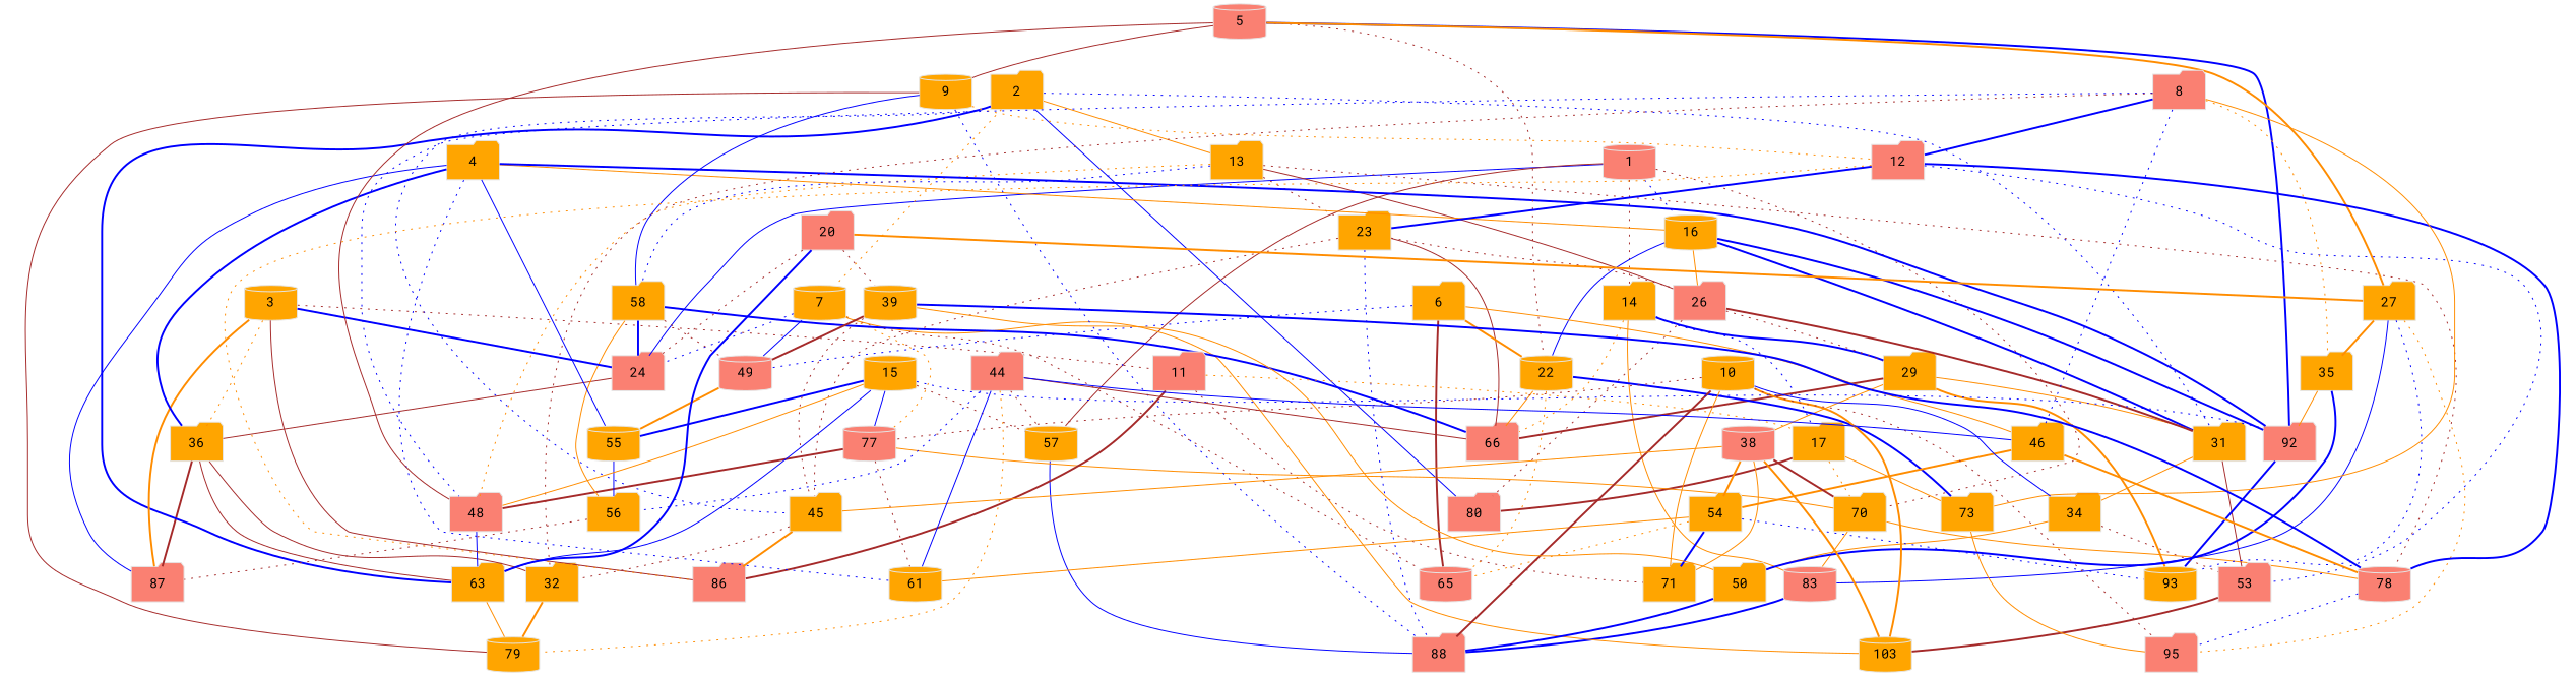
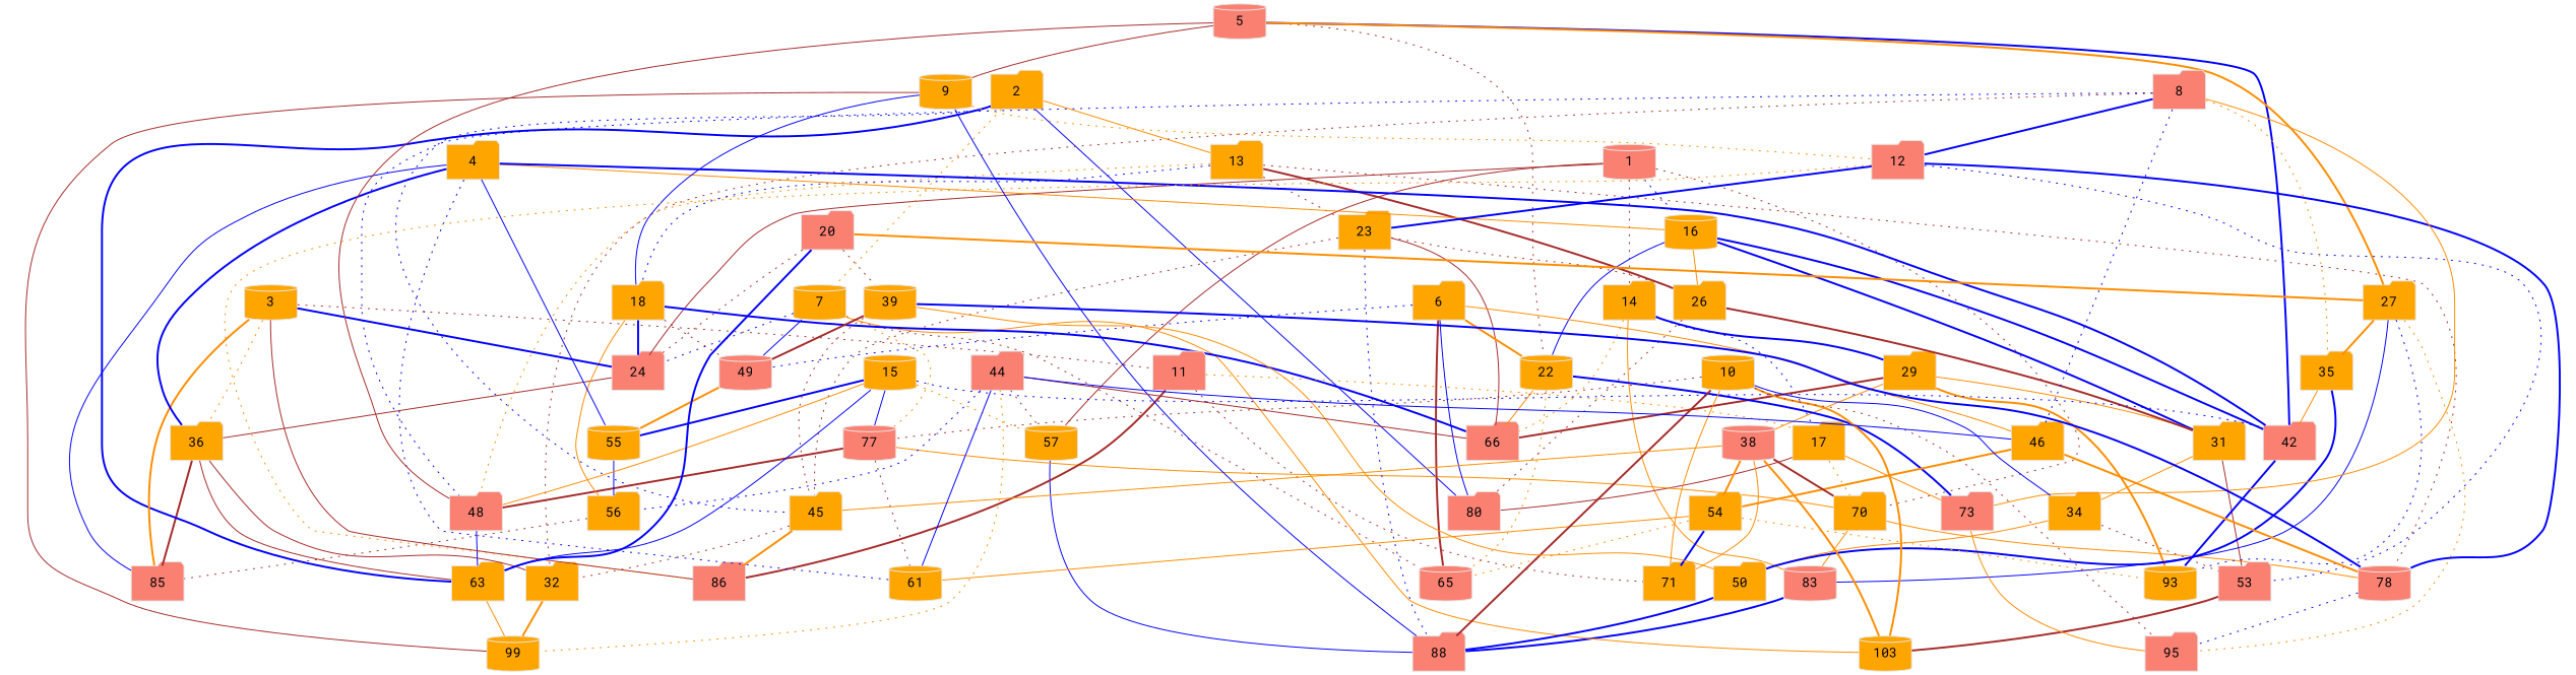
  graph {
    fontname="Roboto Mono"
    node [color=gray90 fillcolor=orange fontname="Roboto Mono" shape=folder style=filled]
    edge [color=blue fontname="Roboto Mono" style=dotted]
    1 [fillcolor=salmon shape=cylinder super="+89"]
    14 [super="+59"]
    16 [shape=cylinder super="+21"]
    24 [fillcolor=salmon super="+33"]
    57 [shape=cylinder]
    70 [super="+75"]
    17 [super="+25"]
    29 [super="+60"]
    66 [fillcolor=salmon super="+82"]
    83 [fillcolor=salmon shape=cylinder]
    31 [super="+32"]
-   42 [fillcolor=salmon super="+43" label=92]
+   42 [fillcolor=salmon super="+43"]
    22 [shape=cylinder super="+69"]
-   26 [fillcolor=salmon super="+87"]
+   26 [super="+87"]
    36 [super="+41"]
    88 [fillcolor=salmon super="+98"]
    78 [fillcolor=salmon shape=cylinder super="+100"]
    2 [super="+58"]
    7 [shape=cylinder super="+19"]
    13 [super="+51"]
    45 [super="+94"]
    63 [super="+77"]
    80 [fillcolor=salmon]
    49 [fillcolor=salmon shape=cylinder super="+96"]
    65 [fillcolor=salmon shape=cylinder]
    n26 [fillcolor=salmon label=77 shape=cylinder super="+67"]
    103 [shape=cylinder]
    48 [fillcolor=salmon super="+76"]
-   18 [super="+62" label=58]
+   18 [super="+62"]
    23 [super="+37"]
    34
    53 [fillcolor=salmon]
    86 [fillcolor=salmon]
    n34 [label=32]
-   79 [shape=cylinder]
+   79 [shape=cylinder label=99]
    3 [shape=cylinder super="+52"]
    11 [fillcolor=salmon super="+81"]
-   85 [fillcolor=salmon label=87]
+   85 [fillcolor=salmon]
    71
    4 [super="+90"]
    55 [shape=cylinder]
    61 [shape=cylinder]
    93 [shape=cylinder]
    56
    5 [fillcolor=salmon shape=cylinder super="+91"]
    9 [shape=cylinder super="+28"]
    27 [super="+40"]
    12 [fillcolor=salmon super="+84"]
-   73
+   73 [fillcolor=salmon]
    35
    95 [fillcolor=salmon]
    6 [super="+74"]
    46 [super="+97"]
    54 [super="+68"]
    8 [fillcolor=salmon super="+99"]
    50
    10 [shape=cylinder super="+102"]
    38 [fillcolor=salmon shape=cylinder super="+64"]
    15 [shape=cylinder super="+30"]
    20 [fillcolor=salmon]
    39 [shape=cylinder super="+101"]
    44 [fillcolor=salmon super="+92"]
    1 -- 14 [color=brown weight=2]
    1 -- 16
-   1 -- 24 [style=solid]
+   1 -- 24 [color=brown style=solid]
    1 -- 57 [color=brown style=solid]
    1 -- 70 [color=brown]
    14 -- 17
    14 -- 29 [style=bold]
    14 -- 66 [color=darkorange]
    14 -- 83 [color=darkorange style=solid]
    16 -- 31 [style=bold]
    16 -- 42 [style=bold]
    16 -- 22 [style=solid]
    16 -- 26 [color=darkorange style=solid]
    24 -- 36 [color=brown style=solid]
    57 -- 88 [style=solid]
    70 -- 83 [color=darkorange style=solid]
    70 -- 78 [color=darkorange style=solid]
    17 -- 70 [color=darkorange]
-   17 -- 80 [color=brown style=bold]
+   17 -- 80 [color=brown style=solid]
    17 -- 73 [color=darkorange style=solid]
    29 -- 66 [color=brown style=bold]
    29 -- 31 [color=darkorange style=solid]
    29 -- 93 [color=darkorange style=bold]
    29 -- 38 [color=darkorange style=solid]
    83 -- 88 [style=bold]
    31 -- 34 [color=darkorange style=solid]
    31 -- 53 [color=brown style=solid]
    42 -- 93 [style=bold]
    22 -- 66 [color=darkorange style=solid]
    22 -- 65 [color=darkorange]
    22 -- 73 [style=bold]
-   26 -- 29 [color=brown]
    26 -- 31 [color=brown style=bold]
    26 -- 80 [color=brown]
    36 -- 63 [color=brown style=solid]
    36 -- n34 [color=brown style=solid]
    36 -- 85 [color=brown style=bold]
    78 -- 95
-   2 -- 31
    2 -- 7 [color=darkorange]
    2 -- 13 [color=darkorange style=solid]
    2 -- 45
    2 -- 63 [style=bold]
    2 -- 80 [style=solid]
    7 -- 24
    7 -- 49 [style=solid]
    7 -- 65 [color=brown]
    7 -- n26 [color=darkorange]
    7 -- 103 [color=darkorange style=solid]
-   13 -- 26 [color=brown style=solid]
+   13 -- 26 [color=brown style=bold]
    13 -- 78 [color=brown]
    13 -- 48 [color=darkorange]
    13 -- 18
    13 -- 23 [color=brown]
    45 -- 86 [color=darkorange style=bold]
    45 -- n34 [color=brown]
    63 -- 79 [color=darkorange style=solid]
    49 -- 55 [color=darkorange style=bold]
    n26 -- 70 [color=darkorange style=solid]
    n26 -- 48 [color=brown style=bold]
    n26 -- 61 [color=brown]
    48 -- 63 [style=solid]
    18 -- 24 [style=bold]
    18 -- 66 [style=bold]
    18 -- 49 [color=brown]
    18 -- 56 [color=darkorange style=solid]
    23 -- 66 [color=brown style=solid]
    23 -- 26 [color=brown]
    23 -- 88
    23 -- 45 [color=brown]
    34 -- 53 [color=brown]
    34 -- 50 [color=darkorange style=solid]
    53 -- 103 [color=brown style=bold]
    n34 -- 79 [color=darkorange style=bold]
    3 -- 24 [style=bold]
    3 -- 36 [color=darkorange]
    3 -- 86 [color=brown style=solid]
    3 -- 11 [color=brown weight=2]
    3 -- 85 [color=darkorange style=bold]
    11 -- 17 [color=darkorange weight=2]
    11 -- 86 [color=brown style=bold]
    11 -- 71 [color=brown]
    4 -- 16 [color=darkorange style=solid]
    4 -- 42 [style=bold]
    4 -- 36 [style=bold]
    4 -- 85 [style=solid]
    4 -- 55 [style=solid]
    4 -- 61
    55 -- 56 [style=solid]
    56 -- 85 [color=brown]
    5 -- 42 [style=bold]
    5 -- 22 [color=brown]
    5 -- 48 [color=brown style=solid]
    5 -- 9 [color=brown style=solid weight=2]
    5 -- 27 [color=darkorange style=bold]
-   9 -- 88
+   9 -- 88 [style=solid]
    9 -- 18 [style=solid]
    9 -- 79 [color=brown style=solid]
    9 -- 12 [color=darkorange]
    27 -- 83 [style=solid]
    27 -- 93
    27 -- 35 [color=darkorange style=bold]
    27 -- 95 [color=darkorange]
    12 -- 78 [style=bold]
    12 -- 23 [style=bold]
    12 -- 53
    12 -- 86 [color=darkorange]
    73 -- 95 [color=darkorange style=solid]
    35 -- 42 [color=darkorange style=solid]
    35 -- 50 [style=bold]
    6 -- 22 [color=darkorange style=bold]
+   6 -- 80 [style=solid]
    6 -- 49
    6 -- 65 [color=brown style=bold]
    6 -- 46 [color=darkorange style=solid weight=2]
    46 -- 78 [color=darkorange style=bold]
    46 -- 54 [color=darkorange style=bold]
    54 -- 65 [color=darkorange]
    54 -- 71 [style=bold]
    54 -- 61 [color=darkorange style=solid]
-   54 -- 93
+   54 -- 93 [color=darkorange]
    8 -- 48
    8 -- n34 [color=brown]
    8 -- 12 [style=bold]
    8 -- 73 [color=darkorange style=solid]
    8 -- 35 [color=darkorange]
    8 -- 46
    50 -- 88 [style=bold]
    10 -- 88 [color=brown style=bold]
    10 -- n26 [color=brown]
    10 -- 103 [color=darkorange style=bold]
    10 -- 34 [style=solid]
    10 -- 71 [color=darkorange style=solid]
    10 -- 95 [color=brown]
    38 -- 70 [color=brown style=bold]
    38 -- 45 [color=darkorange style=solid]
    38 -- 103 [color=darkorange style=bold]
    38 -- 71 [color=darkorange style=solid]
    38 -- 54 [color=darkorange style=bold]
-   15 -- 57 [color=brown]
+   15 -- 57 [color=darkorange]
    15 -- 42
    15 -- 63 [style=solid]
    15 -- n26 [style=solid]
    15 -- 48 [color=darkorange style=solid]
    15 -- 55 [style=bold]
    20 -- 24 [color=brown]
    20 -- 63 [style=bold]
    20 -- 27 [color=darkorange style=bold]
    20 -- 39 [color=brown]
    39 -- 78 [style=bold]
    39 -- 45 [color=brown]
    39 -- 49 [color=brown style=bold weight=2]
    39 -- 50 [color=darkorange style=solid]
    44 -- 57 [color=brown]
    44 -- 66 [color=brown style=solid]
    44 -- 79 [color=darkorange]
    44 -- 61 [style=solid]
    44 -- 56
    44 -- 46 [style=solid]
  }
